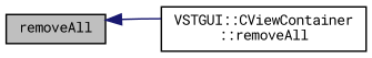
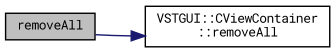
  digraph {
    rankdir=LR
    fontname="Roboto Mono"
    node [color=black fontname="Roboto Mono" fontsize=9 shape=record]
    n1 [fillcolor=grey75 fontcolor=black height=0.2 label=removeAll style=filled width=0.4]
    n2 [height=0.2 label="VSTGUI::CViewContainer\l::removeAll" width=0.4]
-   n2 -> n1 [color=midnightblue fontname="Roboto Mono" fontsize=9 labelfontname=Arial labelfontsize=9 style=solid]
+   n1 -> n2 [color=midnightblue fontname="Roboto Mono" fontsize=9 labelfontname=Arial labelfontsize=9 style=solid]
  }
